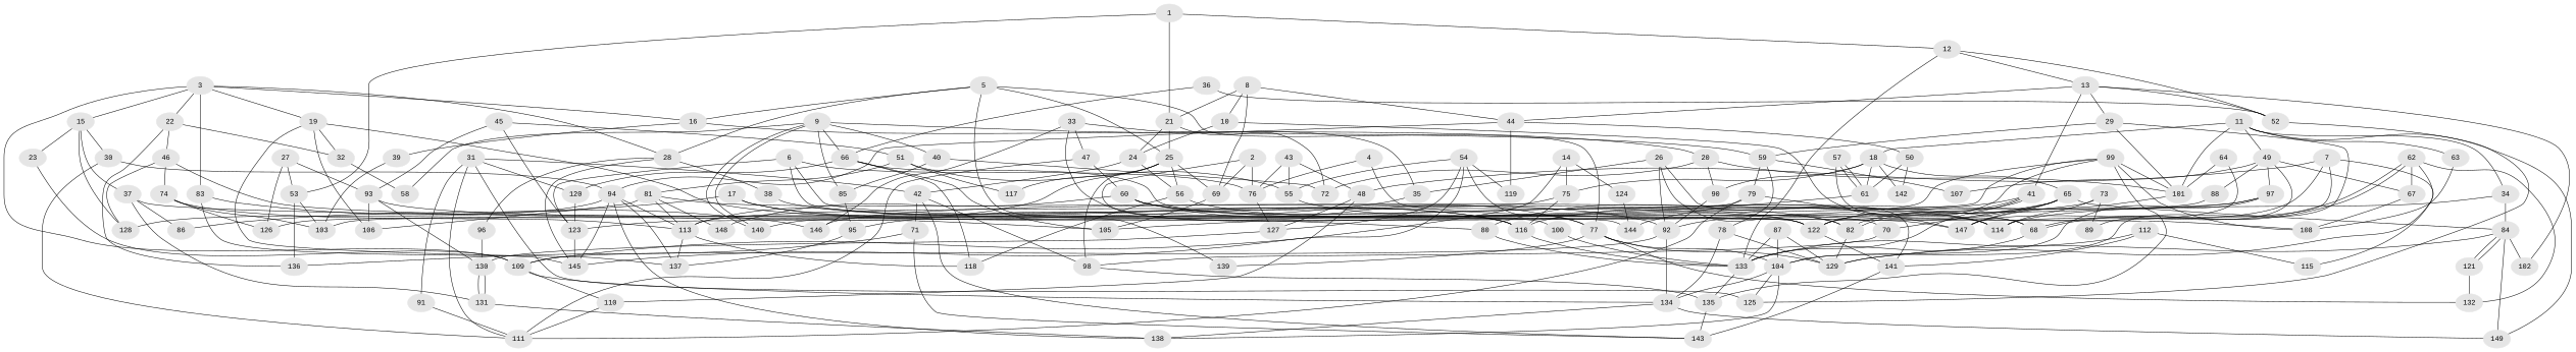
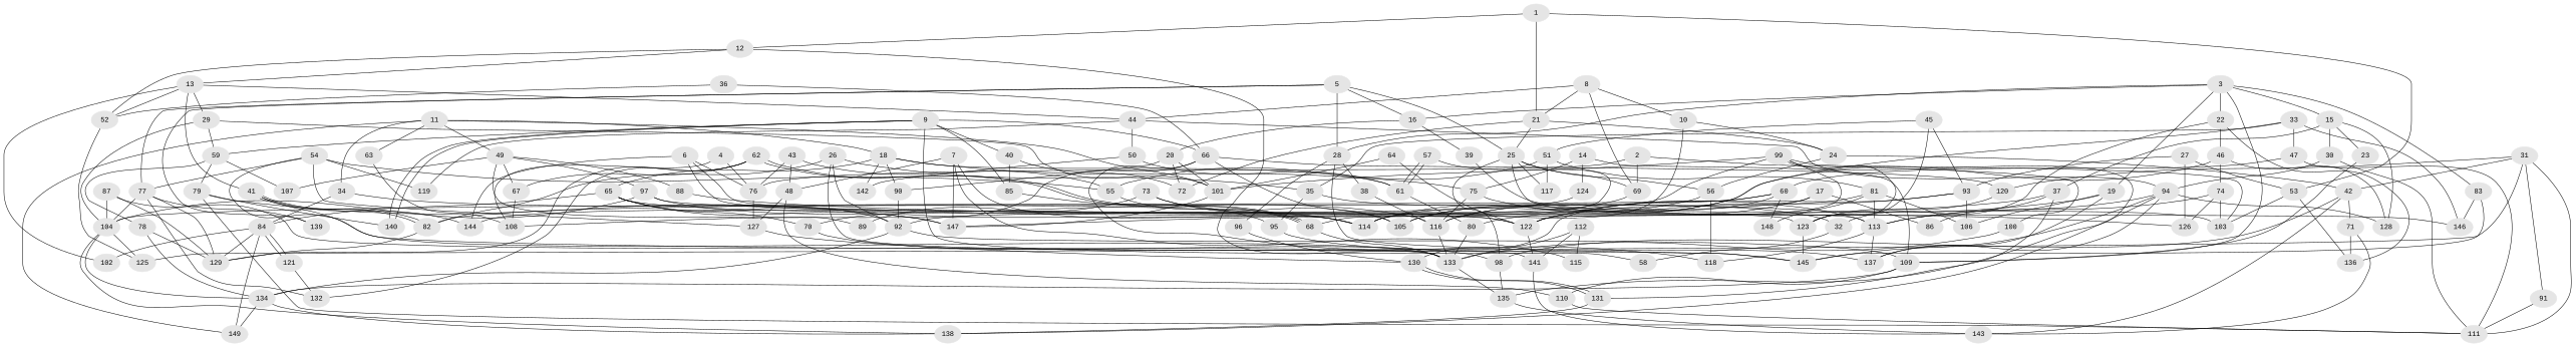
  graph {
    fontname="Liberation Mono"
    node [color=gray90 fontname="Liberation Mono" style=filled]
    edge [fontname="Liberation Mono"]
    1
    12
    21
    53
    13
    52
    133
    25
    24
    72
    136
    103
    2
    69
    76
    100
    105
    127
    3
    15
    16
    19
    22
    28
    83
    109
    23
    30
    37
    128
    20
    39
    32
    80
    106
    137
    46
    38
    96
    145
    146
    110
    134
    4
    108
    5
    77
    139
    56
    98
    113
    117
    104
    129
    132
    6
    122
    123
    144
    141
    7
    48
    114
    115
    147
    8
    10
    44
    94
    50
    119
    9
    40
    58
    59
    66
    85
    140
    107
    79
    78
    120
    118
    70
    95
    42
    11
    18
    34
    49
    63
    101
    149
    75
    61
    65
    90
    142
    84
    67
    88
    89
    97
    29
    41
    102
    125
    135
    82
    14
    124
    116
    111
    86
    131
    17
    92
    121
    74
    71
    143
    26
    35
    27
    93
    126
    130
    138
    31
    91
    33
    47
    60
    36
    43
    55
    68
    45
    51
    81
    148
    54
    57
    62
    64
    73
    87
    99
    112
    1 -- 12
    1 -- 21
    1 -- 53
    12 -- 13
    12 -- 52
    12 -- 133
    21 -- 25
    21 -- 24
    21 -- 72
    53 -- 136
    53 -- 103
    13 -- 52
    13 -- 44
    13 -- 29
    13 -- 41
    13 -- 102
    52 -- 125
    133 -- 135
    25 -- 69
    25 -- 56
    25 -- 98
    25 -- 113
    25 -- 117
    24 -- 56
    24 -- 42
    2 -- 69
    2 -- 76
    2 -- 100
    69 -- 105
    76 -- 127
    100 -- 133
    127 -- 130
    3 -- 15
    3 -- 16
    3 -- 19
    3 -- 22
    3 -- 28
    3 -- 83
    3 -- 109
    15 -- 23
    15 -- 30
    15 -- 37
    15 -- 128
    16 -- 20
    16 -- 39
-   19 -- 32
+   35 -- 32
    19 -- 80
    19 -- 106
    19 -- 137
    22 -- 136
    22 -- 32
    22 -- 46
    28 -- 38
    28 -- 96
    28 -- 145
    83 -- 145
    83 -- 146
    109 -- 110
    109 -- 134
    23 -- 109
    30 -- 94
    30 -- 111
    37 -- 147
    37 -- 86
    37 -- 131
    20 -- 72
    20 -- 101
    20 -- 90
    39 -- 103
    32 -- 58
    80 -- 133
    46 -- 105
    46 -- 128
    46 -- 74
    38 -- 116
    96 -- 130
    110 -- 111
    134 -- 149
    134 -- 138
    4 -- 76
    4 -- 108
    5 -- 25
    5 -- 16
    5 -- 28
    5 -- 77
    5 -- 139
    77 -- 139
    77 -- 104
    77 -- 129
    77 -- 132
    56 -- 114
    56 -- 118
    98 -- 135
    113 -- 137
    113 -- 118
    104 -- 134
    104 -- 125
    104 -- 138
    6 -- 76
    6 -- 122
    6 -- 123
    6 -- 144
    122 -- 141
    123 -- 145
    141 -- 143
    7 -- 48
    7 -- 114
    7 -- 115
    7 -- 147
    48 -- 127
    48 -- 110
    8 -- 21
    8 -- 69
    8 -- 10
    8 -- 44
    10 -- 24
    10 -- 114
    44 -- 94
    44 -- 50
    44 -- 119
    94 -- 128
    94 -- 137
    94 -- 145
    94 -- 113
    94 -- 138
    50 -- 61
    50 -- 142
    9 -- 40
    9 -- 58
    9 -- 59
    9 -- 66
    9 -- 85
    9 -- 140
    9 -- 140
    40 -- 72
    40 -- 85
    59 -- 107
    59 -- 79
    59 -- 78
    66 -- 105
    66 -- 120
    66 -- 118
    66 -- 70
    85 -- 95
    79 -- 147
    79 -- 140
    79 -- 111
    78 -- 134
    78 -- 129
    120 -- 123
    70 -- 98
    95 -- 137
    42 -- 98
    42 -- 71
    42 -- 143
    11 -- 18
    11 -- 34
    11 -- 49
    11 -- 63
    11 -- 101
    11 -- 149
    18 -- 75
    18 -- 61
    18 -- 65
    18 -- 90
    18 -- 142
    34 -- 114
    34 -- 84
    49 -- 107
    49 -- 67
    49 -- 88
    49 -- 89
    49 -- 97
    63 -- 108
    101 -- 147
    75 -- 113
    75 -- 116
    61 -- 80
    65 -- 122
    65 -- 147
    65 -- 70
    65 -- 84
    65 -- 92
    90 -- 92
    84 -- 129
    84 -- 149
    84 -- 102
    84 -- 121
    84 -- 121
    67 -- 108
    88 -- 126
    97 -- 146
    97 -- 104
    97 -- 116
    29 -- 104
    29 -- 59
    29 -- 101
    41 -- 133
    41 -- 144
    41 -- 82
    41 -- 82
    135 -- 143
    82 -- 129
    14 -- 109
    14 -- 75
    14 -- 124
    124 -- 144
    116 -- 133
    131 -- 138
    17 -- 116
    17 -- 86
    17 -- 92
    92 -- 109
    92 -- 134
    121 -- 132
    74 -- 103
    74 -- 113
    74 -- 126
    71 -- 136
    71 -- 143
    26 -- 141
    26 -- 82
    26 -- 92
    26 -- 35
    35 -- 95
    27 -- 53
    27 -- 93
    27 -- 126
    93 -- 106
    93 -- 122
    93 -- 130
    130 -- 131
    130 -- 131
    31 -- 120
    31 -- 42
    31 -- 125
    31 -- 111
    31 -- 91
    91 -- 111
    33 -- 146
    33 -- 116
    33 -- 35
    33 -- 47
    47 -- 111
    47 -- 60
-   60 -- 77
+   60 -- 104
    60 -- 122
    60 -- 82
    60 -- 148
    36 -- 52
    36 -- 66
    43 -- 76
    43 -- 48
    43 -- 55
    55 -- 68
    68 -- 133
    45 -- 123
    45 -- 93
    45 -- 51
    51 -- 117
    51 -- 55
    51 -- 81
    81 -- 106
    81 -- 113
    81 -- 114
    81 -- 148
    54 -- 127
    54 -- 145
    54 -- 77
    54 -- 119
    54 -- 55
    57 -- 61
    57 -- 61
    57 -- 68
    62 -- 129
    62 -- 132
    62 -- 67
    62 -- 68
    62 -- 68
    64 -- 122
    64 -- 101
    73 -- 105
    73 -- 114
    73 -- 89
    87 -- 133
    87 -- 104
    87 -- 129
    99 -- 103
    99 -- 108
    99 -- 122
    99 -- 123
    99 -- 101
    99 -- 135
    112 -- 133
    112 -- 141
    112 -- 115
  }
